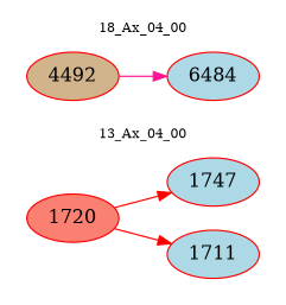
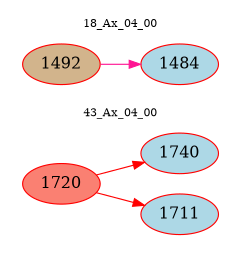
  digraph {
    fontname="DejaVu Serif"
    rankdir=LR
    node [color=red fillcolor=lightblue fontname="DejaVu Serif" style=filled]
    edge [color=red fontname="DejaVu Serif"]
    n1 [fillcolor=salmon label=1720]
    n2 [label=1711]
-   n3 [label=1747]
-   n4 [fillcolor=tan label=4492]
-   n5 [label=6484]
+   n3 [label=1740]
+   n4 [fillcolor=tan label=1492]
+   n5 [label=1484]
    subgraph cluster_1 {
      color=white
      fontsize=10
-     label="13_Ax_04_00"
+     label="43_Ax_04_00"
      n1
      n2
      n3
    }
    subgraph cluster_2 {
      color=white
      fontsize=10
      label="18_Ax_04_00"
      n4
      n5
    }
    n1 -> n2
    n1 -> n3
    n4 -> n5 [color=deeppink]
  }
